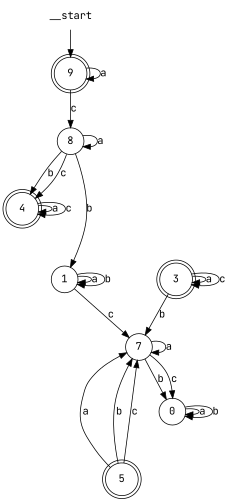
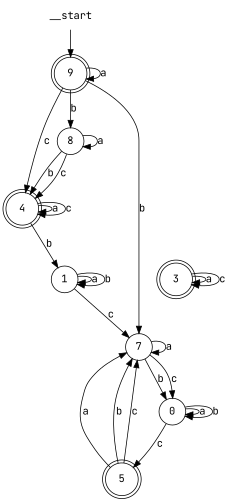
  digraph {
    fontname="JetBrains Mono"
    node [fontname="JetBrains Mono" shape=doublecircle]
    edge [fontname="JetBrains Mono"]
    __start [shape=none]
    n2 [label=9]
    n3 [label=4]
    n4 [label=8 shape=circle]
    n5 [label=1 shape=circle]
    n6 [label=0 shape=circle]
    n7 [label=5]
    n8 [label=7 shape=circle]
    n9 [label=3]
    __start -> n2
    n2 -> n2 [label=a]
-   n2 -> n4 [label=c]
+   n2 -> n3 [label=c]
+   n2 -> n4 [label=b]
    n3 -> n3 [label=a]
    n3 -> n3 [label=c]
-   n4 -> n5 [label=b]
+   n3 -> n5 [label=b]
    n4 -> n3 [label=b]
    n4 -> n3 [label=c]
    n4 -> n4 [label=a]
    n5 -> n5 [label=a]
    n5 -> n5 [label=b]
    n5 -> n8 [label=c]
    n6 -> n6 [label=a]
    n6 -> n6 [label=b]
+   n6 -> n7 [label=c]
    n7 -> n8 [label=a]
    n7 -> n8 [label=b]
    n7 -> n8 [label=c]
    n8 -> n6 [label=b]
    n8 -> n6 [label=c]
    n8 -> n8 [label=a]
-   n9 -> n8 [label=b]
+   n2 -> n8 [label=b]
    n9 -> n9 [label=a]
    n9 -> n9 [label=c]
  }
